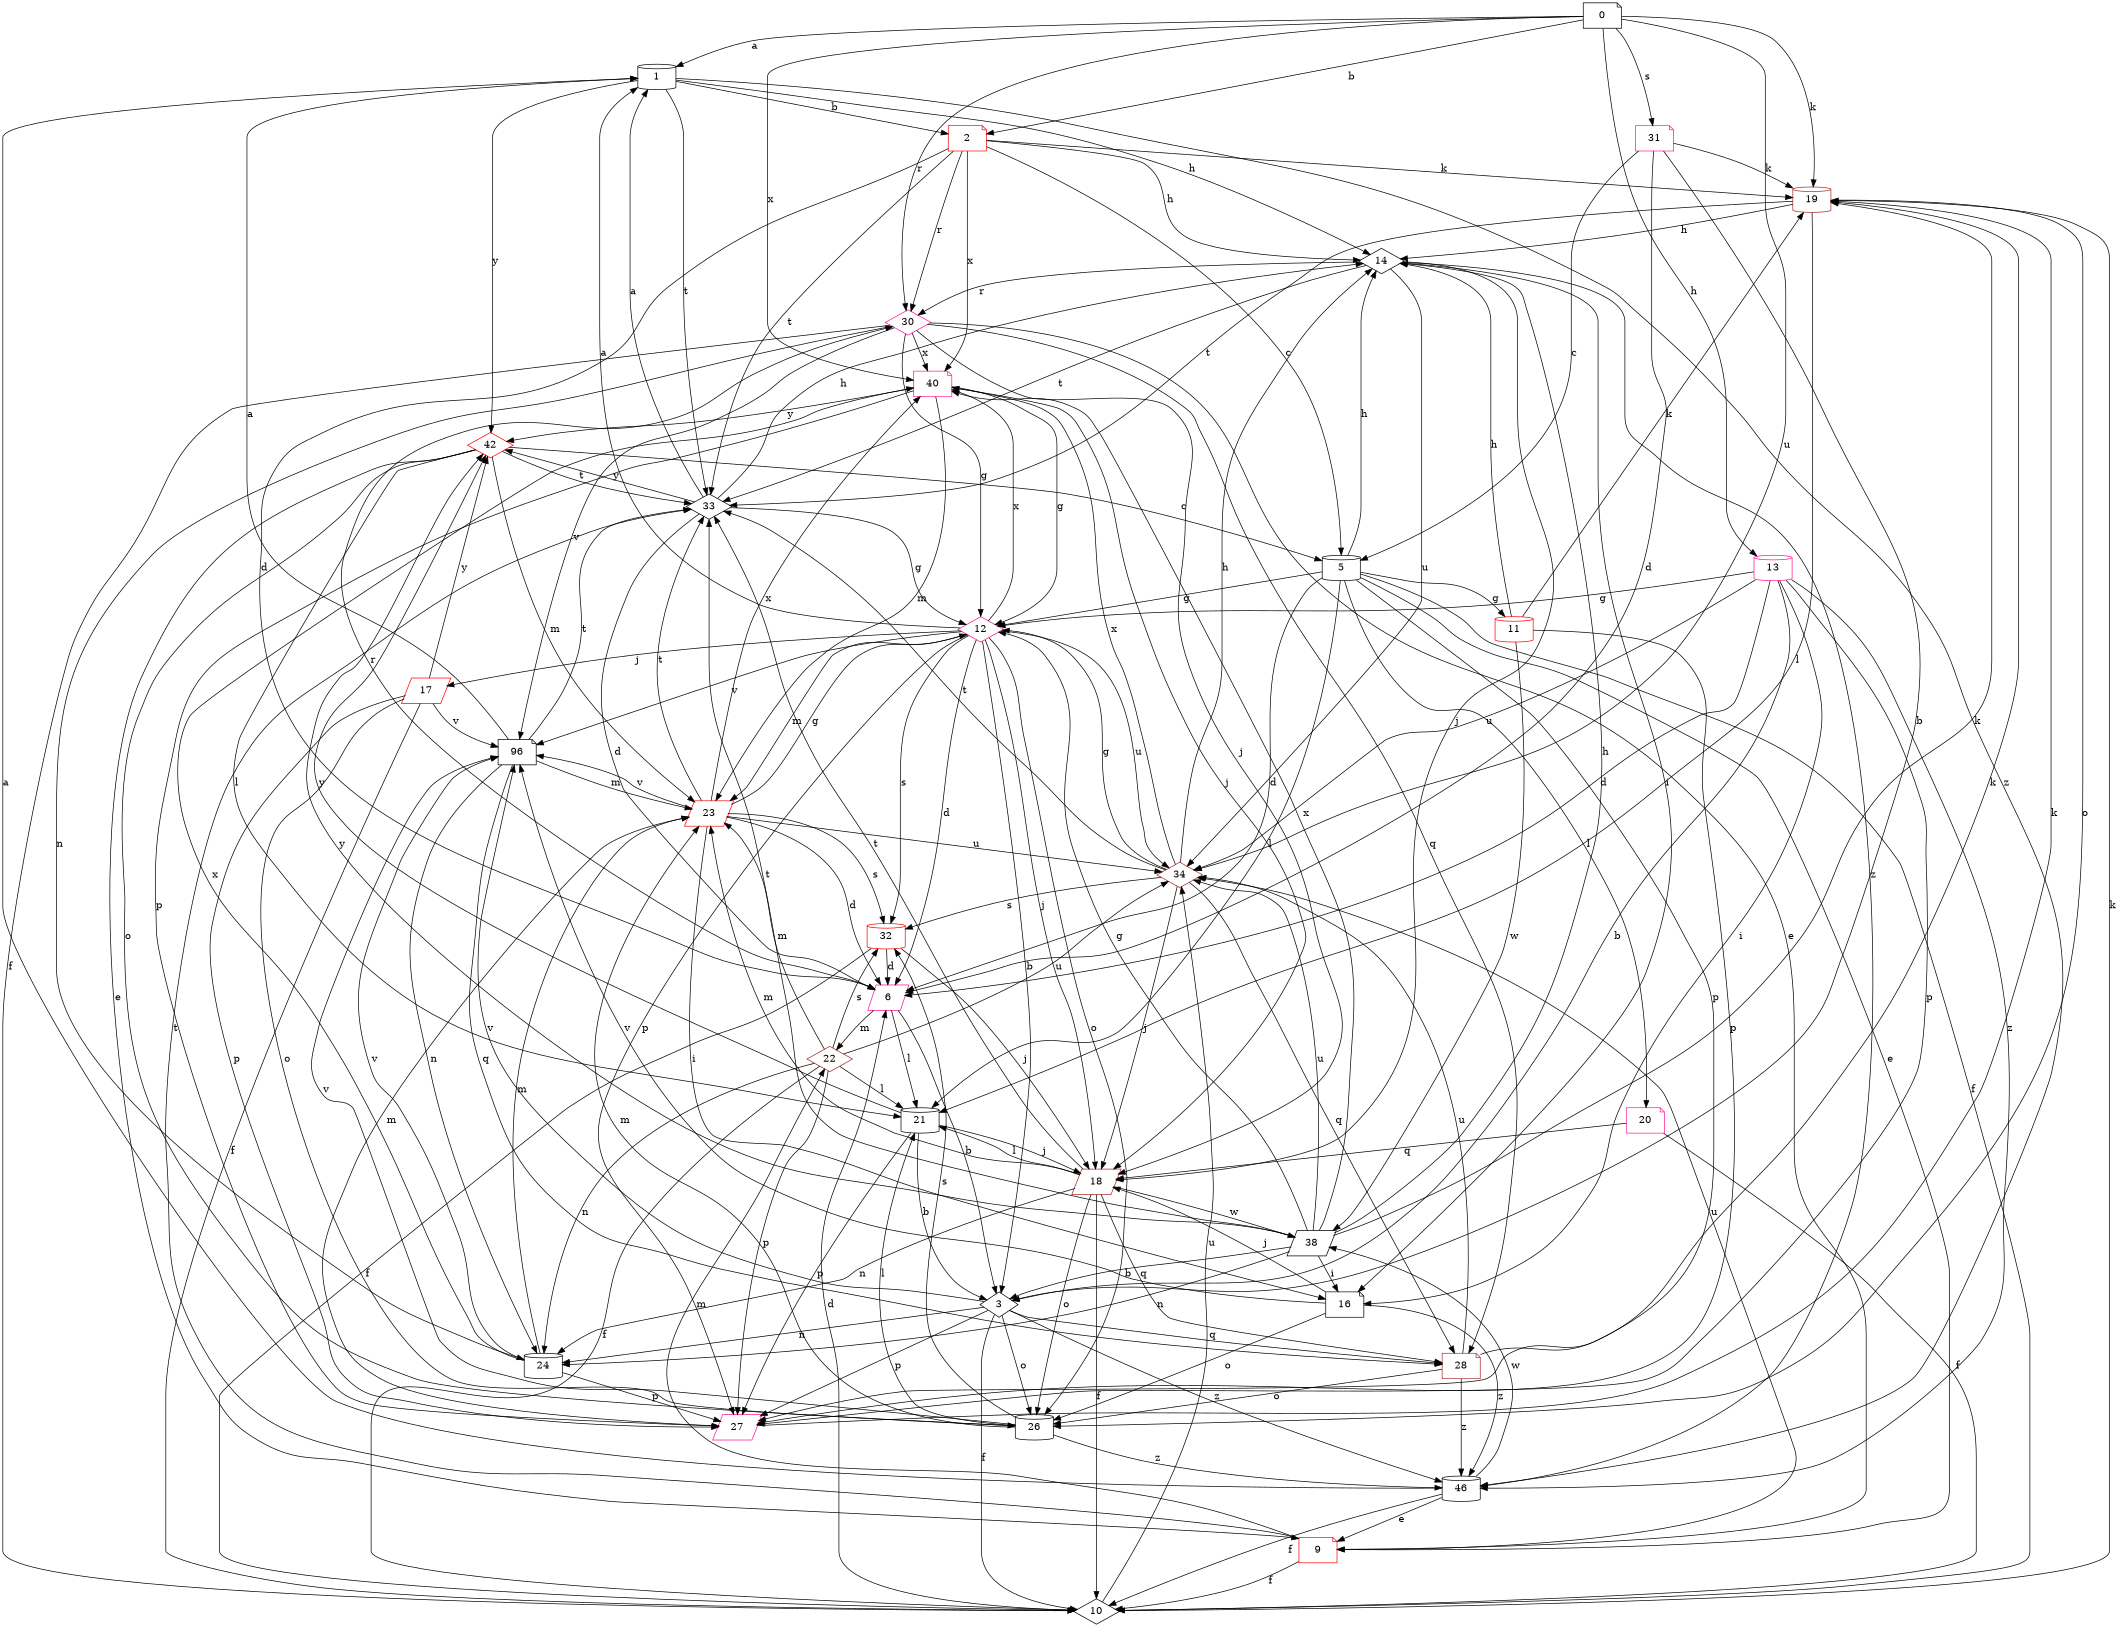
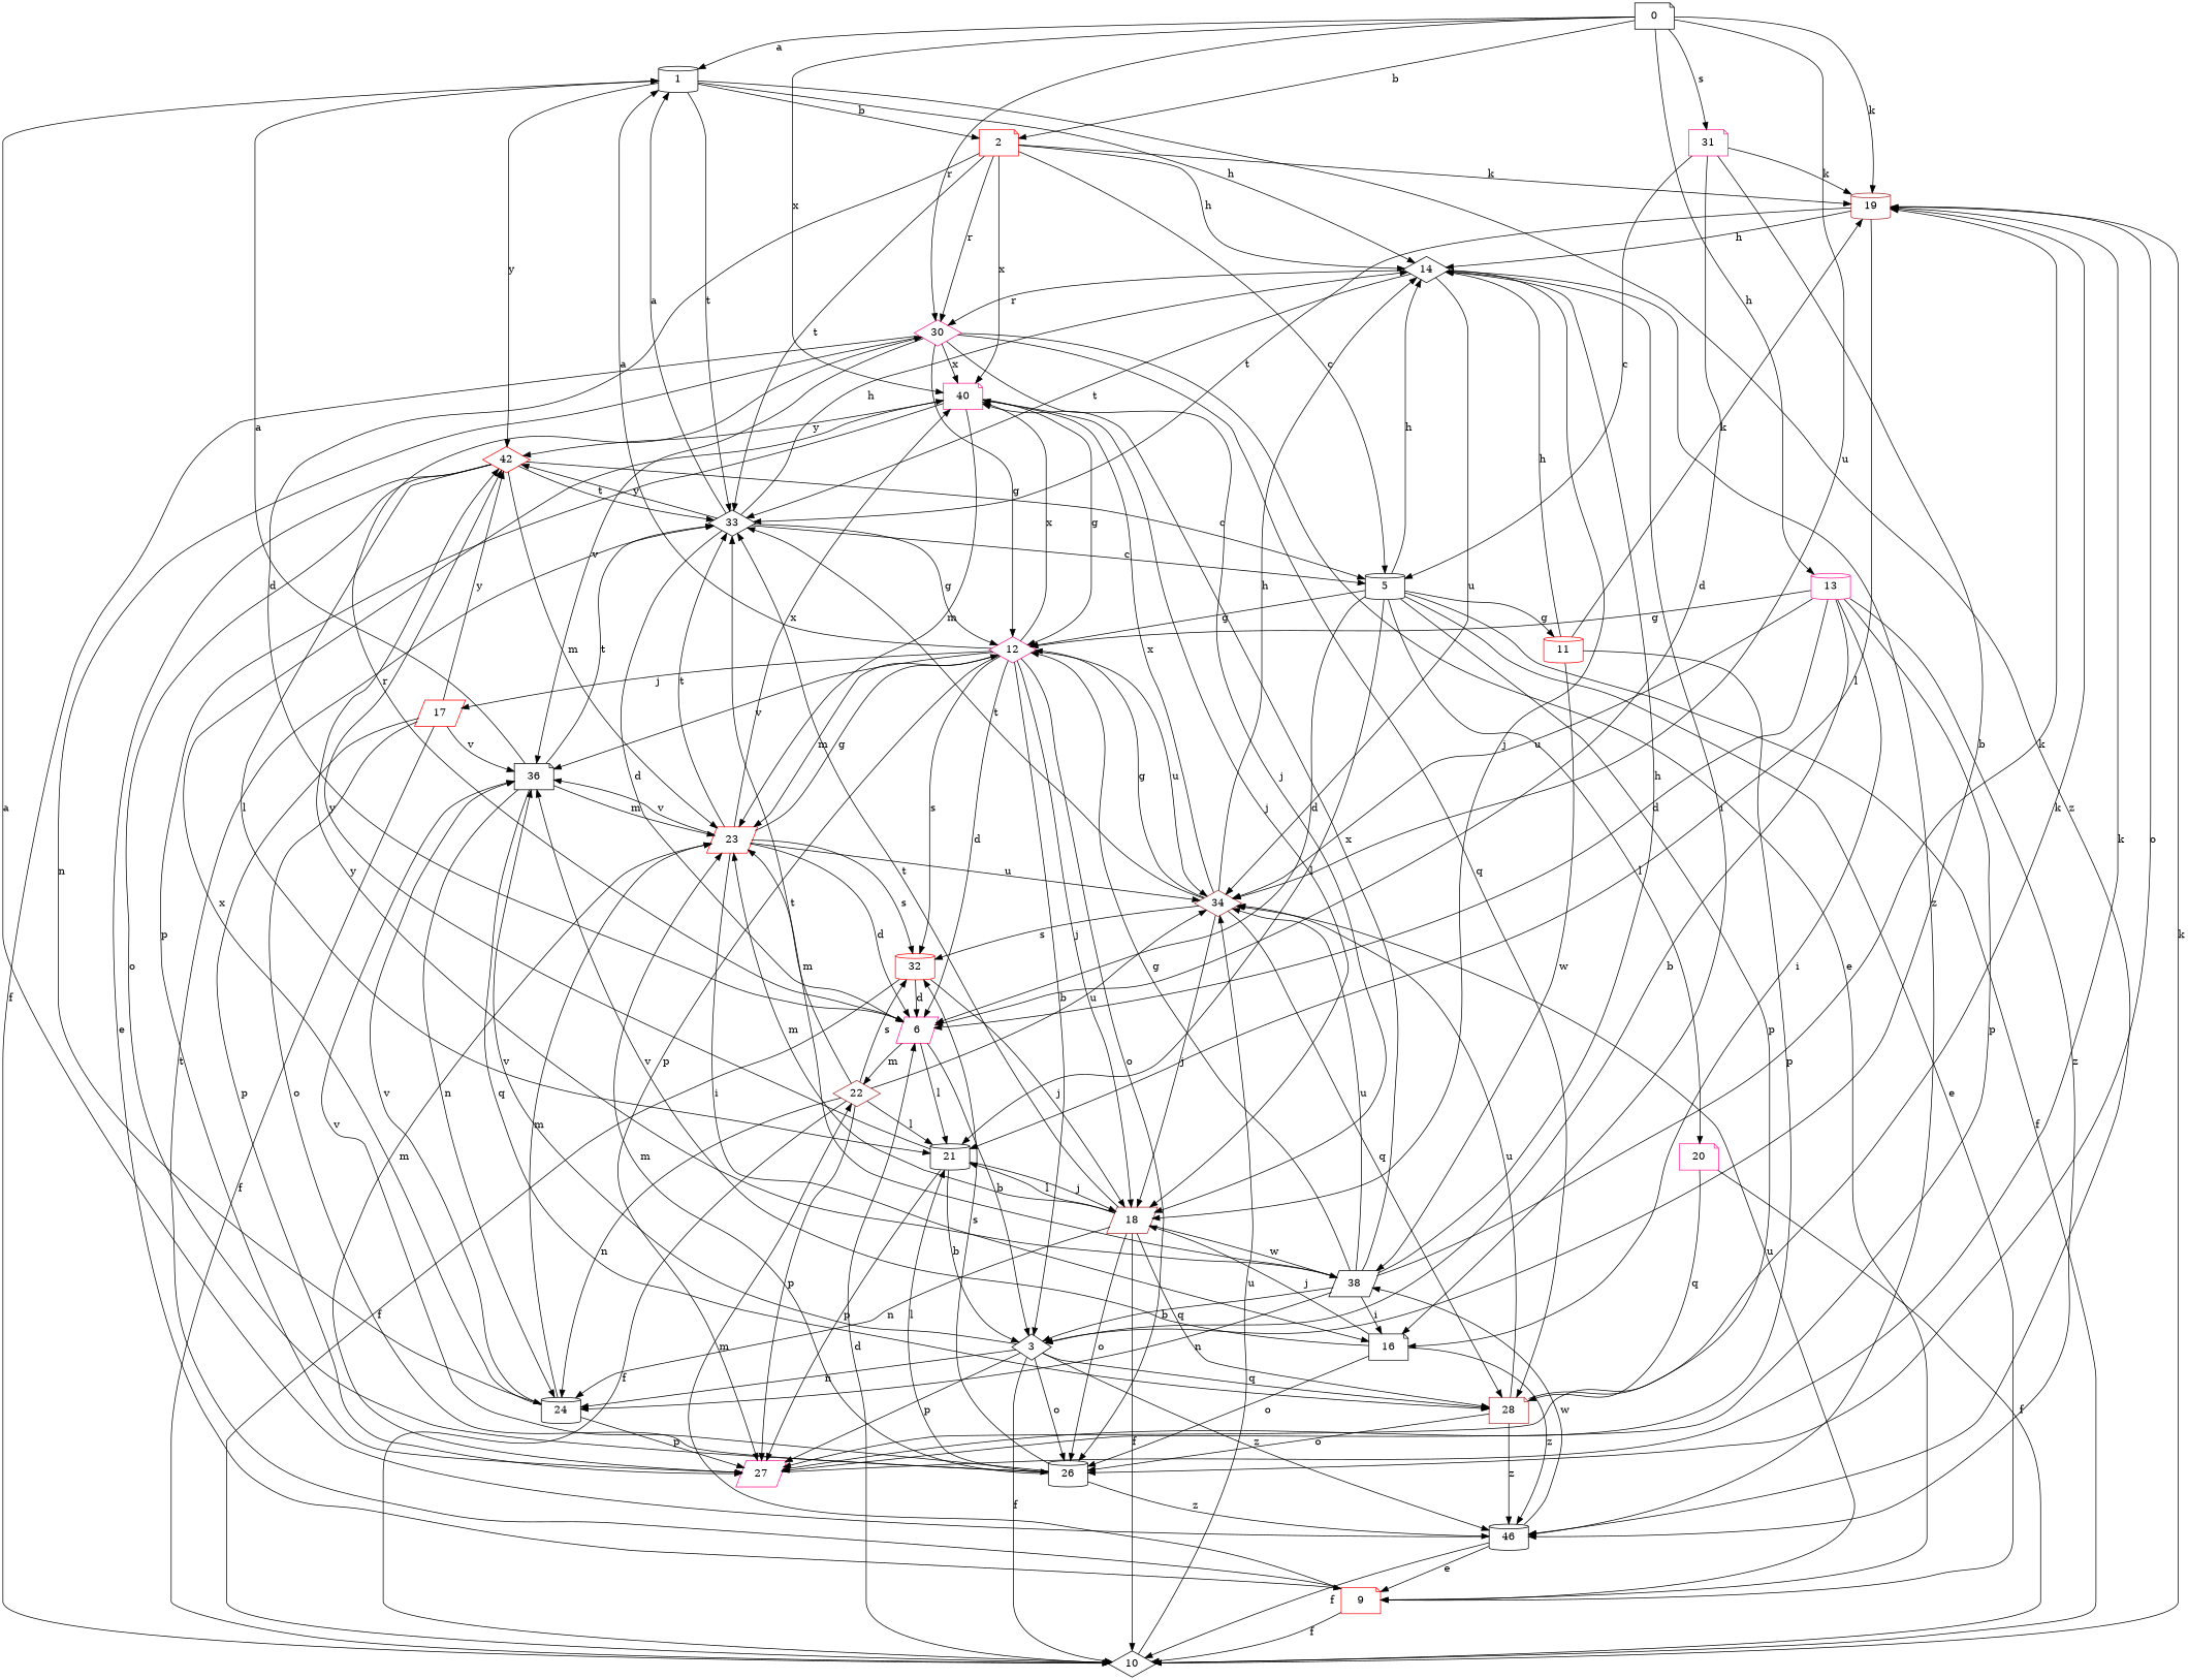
  strict digraph {
    node [color=black shape=cylinder]
    0 [shape=note]
    1
    2 [color=red shape=note]
    13 [color=deeppink]
    19 [color=brown]
    30 [color=deeppink shape=diamond]
    31 [color=deeppink shape=note]
    34 [color=brown shape=diamond]
    40 [color=deeppink shape=note]
    14 [shape=diamond]
    33 [shape=diamond]
    42 [color=red shape=diamond]
    46
    5
    6 [color=deeppink shape=parallelogram]
    3 [shape=diamond]
    27 [color=deeppink shape=parallelogram]
    12 [color=deeppink shape=diamond]
    16 [shape=note]
    26
    21
    10 [shape=diamond]
    24
    28 [color=brown shape=note]
-   36 [shape=note label=96]
+   36 [shape=note]
    9 [color=red shape=note]
    18 [color=brown shape=parallelogram]
    32 [color=red]
    23 [color=red shape=parallelogram]
    38 [shape=parallelogram]
    11 [color=red]
    20 [color=deeppink shape=note]
    22 [color=brown shape=diamond]
    17 [color=red shape=parallelogram]
    0 -> 1 [label=a]
    0 -> 2 [label=b]
    0 -> 13 [label=h]
    0 -> 19 [label=k]
    0 -> 30 [label=r]
    0 -> 31 [label=s]
    0 -> 34 [label=u]
    0 -> 40 [label=x]
    1 -> 2 [label=b]
    1 -> 14 [label=h]
    1 -> 33 [label=t]
    1 -> 42 [label=y]
    1 -> 46 [label=z]
    2 -> 19 [label=k]
    2 -> 30 [label=r]
    2 -> 40 [label=x]
    2 -> 14 [label=h]
    2 -> 33 [label=t]
    2 -> 5 [label=c]
    2 -> 6 [label=d]
    13 -> 34 [label=u]
    13 -> 46 [label=z]
    13 -> 6 [label=d]
    13 -> 3 [label=b]
    13 -> 27 [label=p]
    13 -> 12 [label=g]
    13 -> 16 [label=i]
    19 -> 14 [label=h]
    19 -> 33 [label=t]
    19 -> 26 [label=o]
    19 -> 21 [label=l]
    30 -> 40 [label=x]
    30 -> 12 [label=g]
    30 -> 10 [label=f]
    30 -> 24 [label=n]
    30 -> 28 [label=q]
    30 -> 36 [label=v]
    30 -> 9 [label=e]
    30 -> 18 [label=j]
    31 -> 19 [label=k]
    31 -> 5 [label=c]
    31 -> 6 [label=d]
    31 -> 3 [label=b]
    34 -> 40 [label=x]
    34 -> 14 [label=h]
    34 -> 33 [label=t]
    34 -> 12 [label=g]
    34 -> 28 [label=q]
    34 -> 18 [label=j]
    34 -> 32 [label=s]
    40 -> 42 [label=y]
    40 -> 27 [label=p]
    40 -> 12 [label=g]
    40 -> 18 [label=j]
    40 -> 23 [label=m]
    14 -> 30 [label=r]
    14 -> 34 [label=u]
    14 -> 33 [label=t]
    14 -> 46 [label=z]
    14 -> 16 [label=i]
    14 -> 18 [label=j]
    33 -> 1 [label=a]
    33 -> 14 [label=h]
    33 -> 42 [label=y]
+   33 -> 5 [label=c]
    33 -> 6 [label=d]
    33 -> 12 [label=g]
    42 -> 33 [label=t]
    42 -> 5 [label=c]
    42 -> 26 [label=o]
    42 -> 21 [label=l]
    42 -> 9 [label=e]
    42 -> 23 [label=m]
    46 -> 1 [label=a]
    46 -> 10 [label=f]
    46 -> 9 [label=e]
    46 -> 38 [label=w]
    5 -> 14 [label=h]
    5 -> 6 [label=d]
    5 -> 27 [label=p]
    5 -> 12 [label=g]
    5 -> 21 [label=l]
    5 -> 10 [label=f]
    5 -> 9 [label=e]
    5 -> 11 [label=g]
    5 -> 20 [label=l]
    6 -> 30 [label=r]
    6 -> 3 [label=b]
    6 -> 21 [label=l]
    6 -> 22 [label=m]
    3 -> 46 [label=z]
    3 -> 27 [label=p]
    3 -> 26 [label=o]
    3 -> 10 [label=f]
    3 -> 24 [label=n]
    3 -> 28 [label=q]
    3 -> 36 [label=v]
    27 -> 19 [label=k]
    27 -> 23 [label=m]
    12 -> 1 [label=a]
    12 -> 34 [label=u]
    12 -> 40 [label=x]
    12 -> 6 [label=d]
    12 -> 3 [label=b]
    12 -> 27 [label=p]
    12 -> 26 [label=o]
    12 -> 36 [label=v]
    12 -> 18 [label=j]
    12 -> 32 [label=s]
    12 -> 23 [label=m]
    12 -> 17 [label=j]
    16 -> 46 [label=z]
    16 -> 26 [label=o]
    16 -> 36 [label=v]
    16 -> 18 [label=j]
    26 -> 46 [label=z]
    26 -> 21 [label=l]
    26 -> 36 [label=v]
    26 -> 32 [label=s]
    26 -> 23 [label=m]
    21 -> 42 [label=y]
    21 -> 3 [label=b]
    21 -> 27 [label=p]
    21 -> 18 [label=j]
    10 -> 19 [label=k]
    10 -> 34 [label=u]
    10 -> 6 [label=d]
    24 -> 40 [label=x]
    24 -> 27 [label=p]
    24 -> 36 [label=v]
    24 -> 23 [label=m]
    28 -> 19 [label=k]
    28 -> 34 [label=u]
    28 -> 46 [label=z]
    28 -> 26 [label=o]
    36 -> 1 [label=a]
    36 -> 33 [label=t]
    36 -> 24 [label=n]
    36 -> 28 [label=q]
    36 -> 23 [label=m]
    9 -> 34 [label=u]
    9 -> 33 [label=t]
    9 -> 10 [label=f]
    9 -> 22 [label=m]
    18 -> 33 [label=t]
    18 -> 26 [label=o]
    18 -> 21 [label=l]
    18 -> 10 [label=f]
    18 -> 24 [label=n]
    18 -> 28 [label=q]
    18 -> 23 [label=m]
    18 -> 38 [label=w]
    32 -> 6 [label=d]
    32 -> 10 [label=f]
    32 -> 18 [label=j]
    23 -> 34 [label=u]
    23 -> 40 [label=x]
    23 -> 33 [label=t]
    23 -> 6 [label=d]
    23 -> 12 [label=g]
    23 -> 16 [label=i]
    23 -> 36 [label=v]
    23 -> 32 [label=s]
    38 -> 19 [label=k]
    38 -> 34 [label=u]
    38 -> 40 [label=x]
    38 -> 14 [label=h]
    38 -> 33 [label=t]
    38 -> 42 [label=y]
    38 -> 3 [label=b]
    38 -> 12 [label=g]
    38 -> 16 [label=i]
    38 -> 24 [label=n]
    11 -> 19 [label=k]
    11 -> 14 [label=h]
    11 -> 27 [label=p]
    11 -> 38 [label=w]
    20 -> 10 [label=f]
-   20 -> 18 [label=q]
+   20 -> 28 [label=q]
    22 -> 34 [label=u]
    22 -> 27 [label=p]
    22 -> 21 [label=l]
    22 -> 10 [label=f]
    22 -> 24 [label=n]
    22 -> 32 [label=s]
    22 -> 23 [label=m]
    17 -> 42 [label=y]
    17 -> 27 [label=p]
    17 -> 26 [label=o]
    17 -> 10 [label=f]
    17 -> 36 [label=v]
  }
